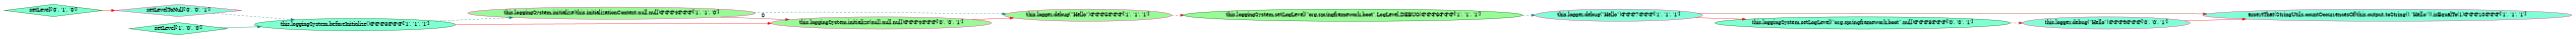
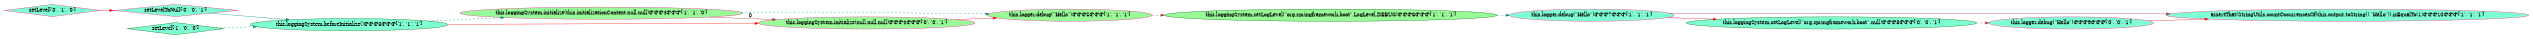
  digraph {
    rankdir=LR
    node [color=deeppink fillcolor=aquamarine shape=ellipse style=filled]
    edge [color=teal style=solid]
    n1 [color=darkgreen label="this.loggingSystem.beforeInitialize()@@@3@@@['1', '1', '1']"]
    n2 [fillcolor=palegreen label="this.loggingSystem.initialize(this.initializationContext,null,null)@@@4@@@['1', '1', '0']"]
    n3 [fillcolor=palegreen label="this.loggingSystem.initialize(null,null,null)@@@4@@@['0', '0', '1']"]
    n4 [fillcolor=palegreen label="this.logger.debug(\"Hello\")@@@5@@@['1', '1', '1']"]
    n5 [label="setLevelToNull['0', '0', '1']" shape=diamond]
    n6 [label="this.logger.debug(\"Hello\")@@@7@@@['1', '1', '1']"]
    n7 [label="assertThat(StringUtils.countOccurrencesOf(this.output.toString(),\"Hello\")).isEqualTo(1)@@@10@@@['1', '1', '1']"]
    n8 [color=darkgreen label="this.loggingSystem.setLogLevel(\"org.springframework.boot\",null)@@@8@@@['0', '0', '1']"]
    n9 [label="this.logger.debug(\"Hello\")@@@9@@@['0', '0', '1']"]
    n10 [color=darkgreen fillcolor=palegreen label="this.loggingSystem.setLogLevel(\"org.springframework.boot\",LogLevel.DEBUG)@@@6@@@['1', '1', '1']"]
    n11 [color=darkgreen label="setLevel['1', '0', '0']" shape=diamond]
-   n12 [color=darkgreen label="setLevel['0', '1', '0']" shape=diamond]
+   n12 [label="setLevel['0', '1', '0']" shape=diamond]
    n1 -> n2 [style=dashed]
    n1 -> n3 [color=red]
    n2 -> n3 [color=brown label=0]
    n2 -> n4 [style=dashed]
    n3 -> n4 [color=red]
    n4 -> n10 [color=brown style=dashed]
-   n5 -> n1 [style=dashed]
+   n5 -> n1
    n6 -> n7 [color=brown]
    n6 -> n8 [color=red]
    n8 -> n9 [color=brown style=dashed]
    n9 -> n7 [color=red]
    n10 -> n6 [style=dashed]
-   n11 -> n1
+   n11 -> n1 [style=dashed]
    n12 -> n5 [color=red]
  }
